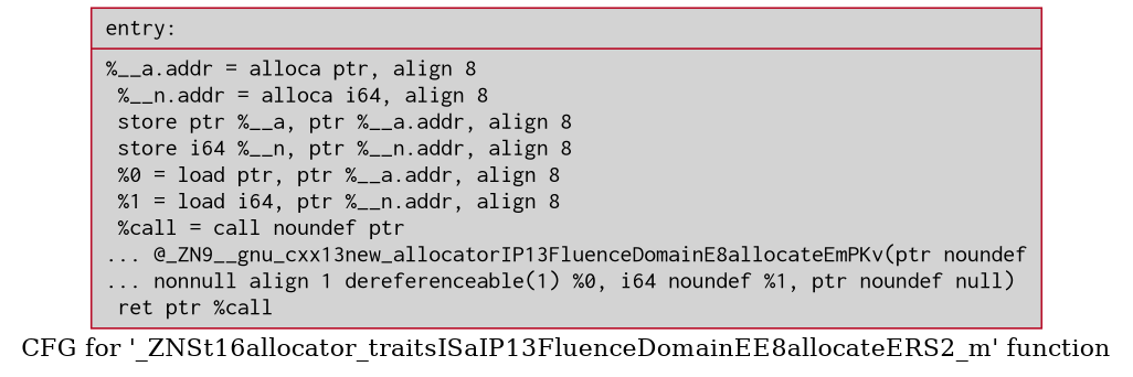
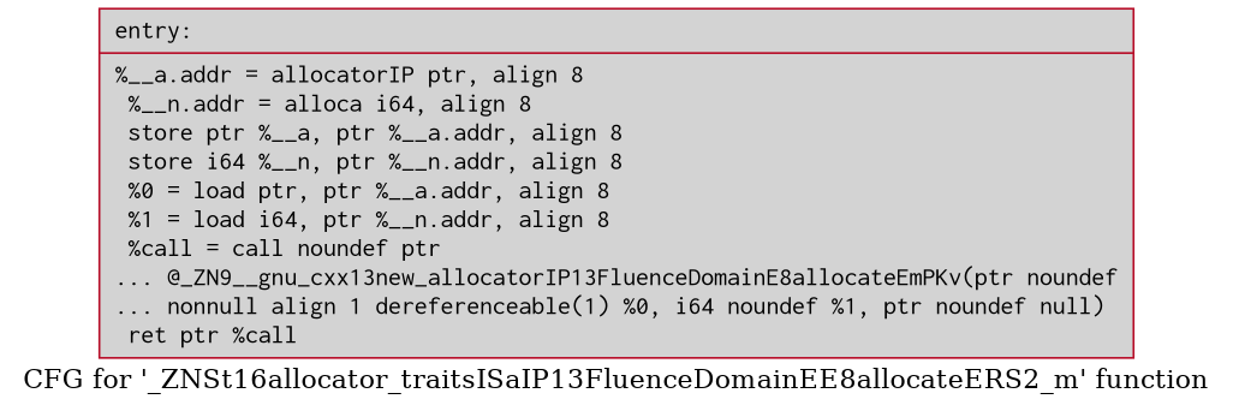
  digraph {
    label="CFG for '_ZNSt16allocator_traitsISaIP13FluenceDomainEE8allocateERS2_m' function"
-   n1 [color="#b70d28ff" fillcolor=lightgrey fontname=Courier label="{entry:\l|  %__a.addr = alloca ptr, align 8\l  %__n.addr = alloca i64, align 8\l  store ptr %__a, ptr %__a.addr, align 8\l  store i64 %__n, ptr %__n.addr, align 8\l  %0 = load ptr, ptr %__a.addr, align 8\l  %1 = load i64, ptr %__n.addr, align 8\l  %call = call noundef ptr\l... @_ZN9__gnu_cxx13new_allocatorIP13FluenceDomainE8allocateEmPKv(ptr noundef\l... nonnull align 1 dereferenceable(1) %0, i64 noundef %1, ptr noundef null)\l  ret ptr %call\l}" shape=record style=filled]
+   n1 [color="#b70d28ff" fillcolor=lightgrey fontname=Courier label="{entry:\l|  %__a.addr = allocatorIP ptr, align 8\l  %__n.addr = alloca i64, align 8\l  store ptr %__a, ptr %__a.addr, align 8\l  store i64 %__n, ptr %__n.addr, align 8\l  %0 = load ptr, ptr %__a.addr, align 8\l  %1 = load i64, ptr %__n.addr, align 8\l  %call = call noundef ptr\l... @_ZN9__gnu_cxx13new_allocatorIP13FluenceDomainE8allocateEmPKv(ptr noundef\l... nonnull align 1 dereferenceable(1) %0, i64 noundef %1, ptr noundef null)\l  ret ptr %call\l}" shape=record style=filled]
  }
